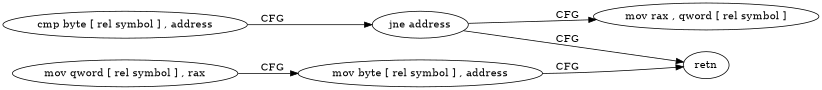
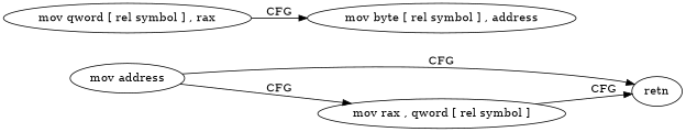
  digraph {
    rankdir=LR
-   n1 [label="cmp byte [ rel symbol ] , address"]
-   n2 [label="jne address"]
+   n2 [label="mov address"]
    n3 [label=retn]
    n4 [label="mov rax , qword [ rel symbol ]"]
    n5 [label="mov qword [ rel symbol ] , rax"]
    n6 [label="mov byte [ rel symbol ] , address"]
-   n1 -> n2 [label=CFG]
    n2 -> n3 [label=CFG]
    n2 -> n4 [label=CFG]
    n5 -> n6 [label=CFG]
-   n6 -> n3 [label=CFG]
+   n4 -> n3 [label=CFG]
  }
